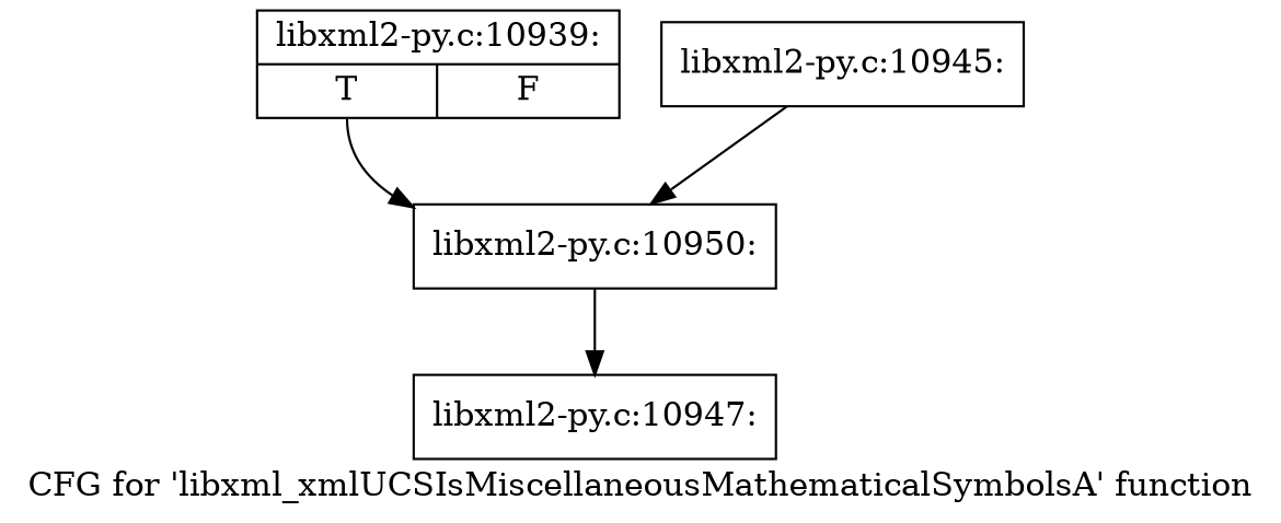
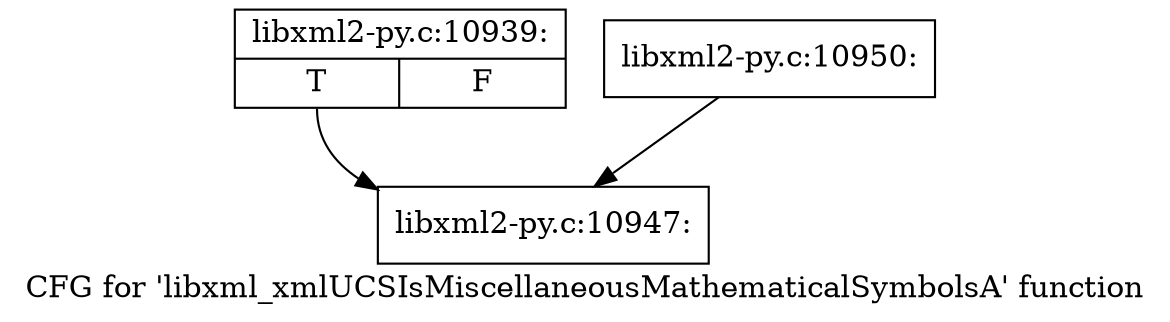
  digraph {
    label="CFG for 'libxml_xmlUCSIsMiscellaneousMathematicalSymbolsA' function"
    node [shape=record]
    n1 [label="{libxml2-py.c:10939:|{<s0>T|<s1>F}}"]
    n2 [label="{libxml2-py.c:10947:}"]
-   n3 [label="{libxml2-py.c:10945:}"]
    n4 [label="{libxml2-py.c:10950:}"]
-   n1 -> n4 [tailport=s0]
-   n3 -> n4
+   n1 -> n2 [tailport=s0]
    n4 -> n2
  }
